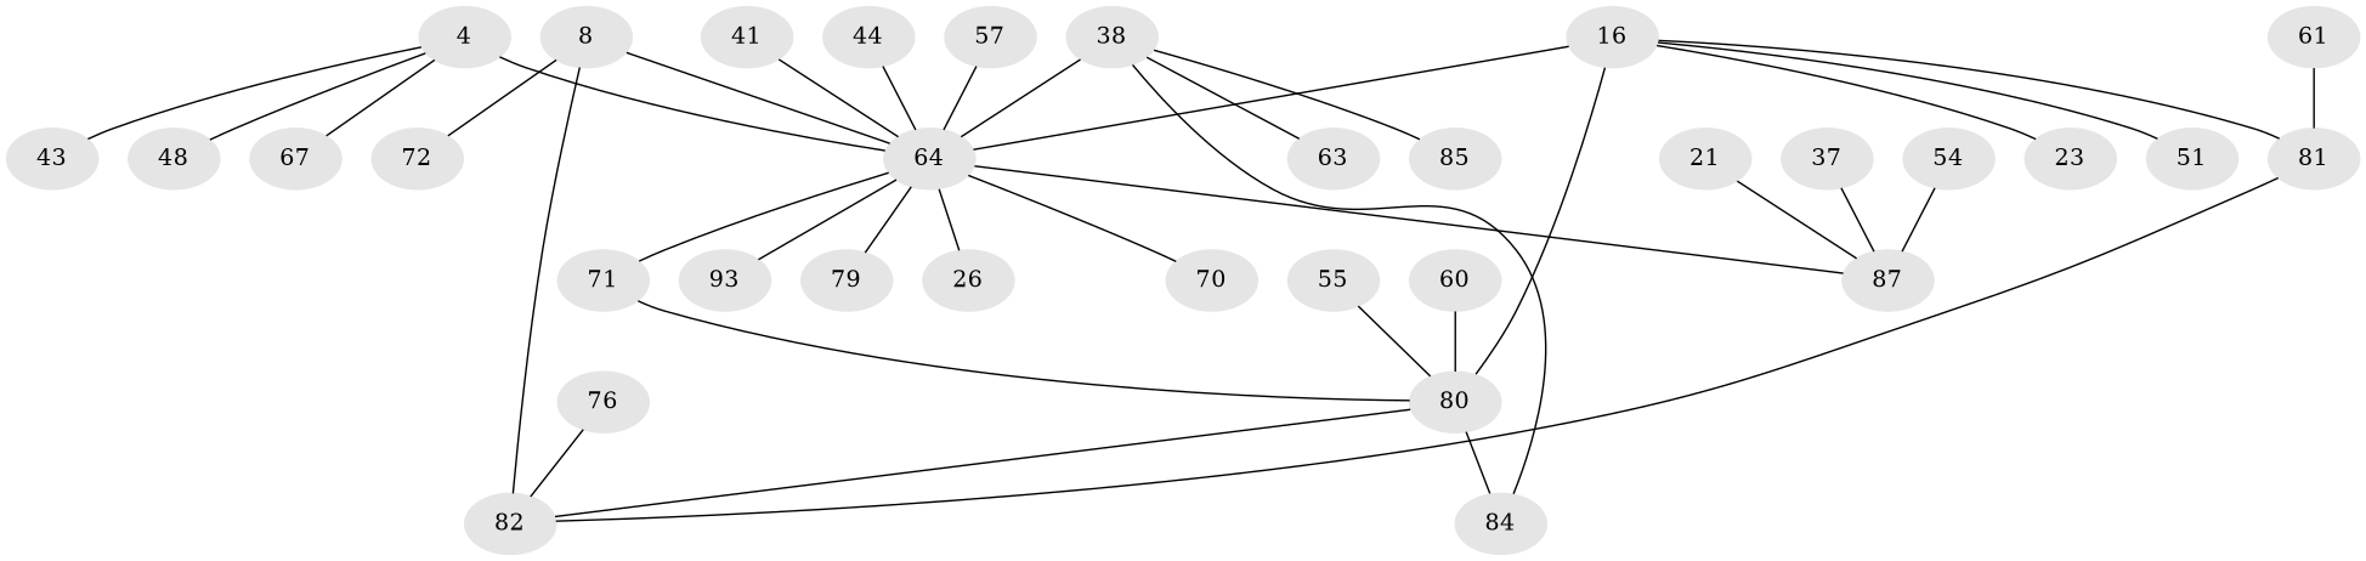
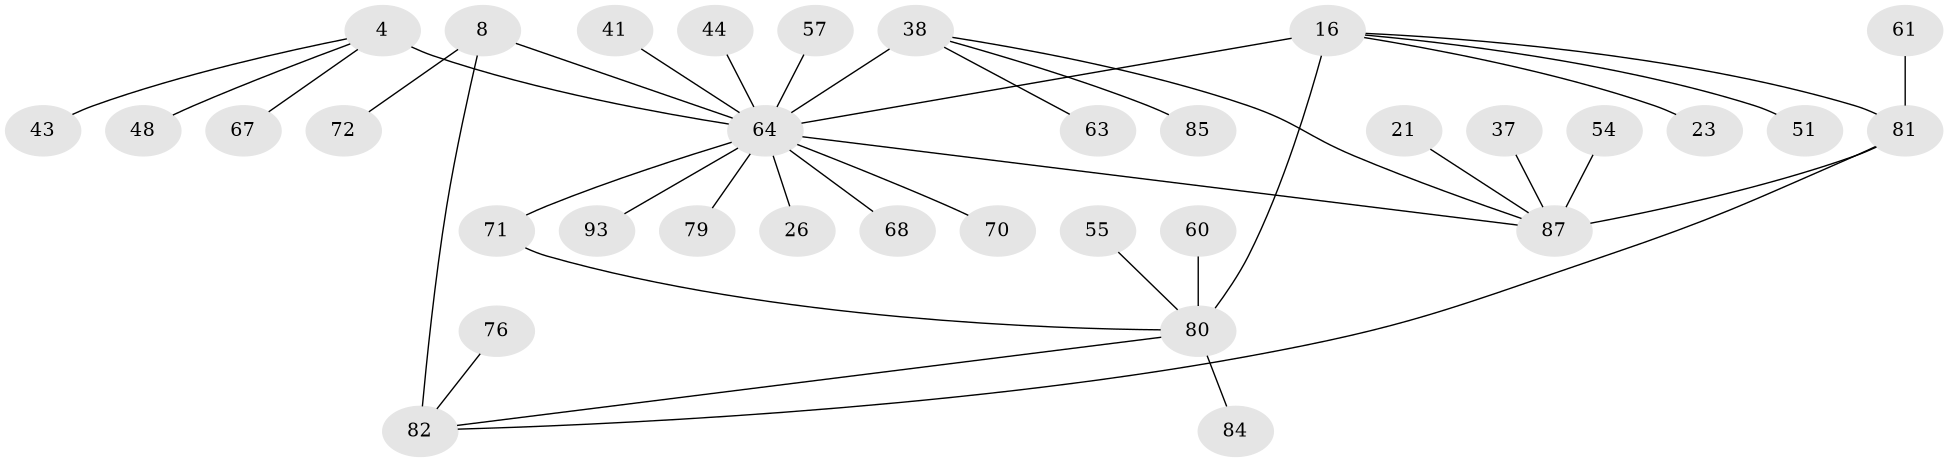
  graph {
    node [color=gray90 style=filled]
    4 [super="+1"]
    43 [super="+40"]
    48
    64 [super="+3+45"]
    67
    n6 [label=87 super="+19"]
+   68 [super="+58"]
    70
    71
    n10 [label=93]
    79 [super="+77"]
    n12 [label=26]
    8 [super="+7"]
    72
    82 [super="+69+75"]
    16 [super="+13"]
    23
    51
    80 [super="+66+65+15+50+52"]
    81 [super="+47+49+53+56"]
    84 [super="+25+62+74+78"]
    21
    37
    38 [super="+11"]
    63
    85 [super="+26"]
    41
    44
    54
    55 [super="+36"]
    57
    60 [super="+42"]
    61 [super="+34"]
    76
    4 -- 43
    4 -- 48
    4 -- 64 [weight=5]
    4 -- 67
    64 -- n6 [weight=2]
+   64 -- 68
    64 -- 70
    64 -- 71
    64 -- n10
    64 -- 79
    64 -- n12
    71 -- 80
    8 -- 64 [weight=3]
    8 -- 72
    8 -- 82 [weight=4]
    16 -- 64 [weight=2]
    16 -- 23
    16 -- 51
    16 -- 80 [weight=5]
    16 -- 81
    80 -- 82
    80 -- 84
+   81 -- n6 [weight=4]
    81 -- 82
    21 -- n6
    37 -- n6
    38 -- 64 [weight=5]
-   38 -- 84
+   38 -- n6
    38 -- 63
    38 -- 85
    41 -- 64
    44 -- 64
    54 -- n6
    55 -- 80
    57 -- 64
    60 -- 80
    61 -- 81
    76 -- 82
  }
